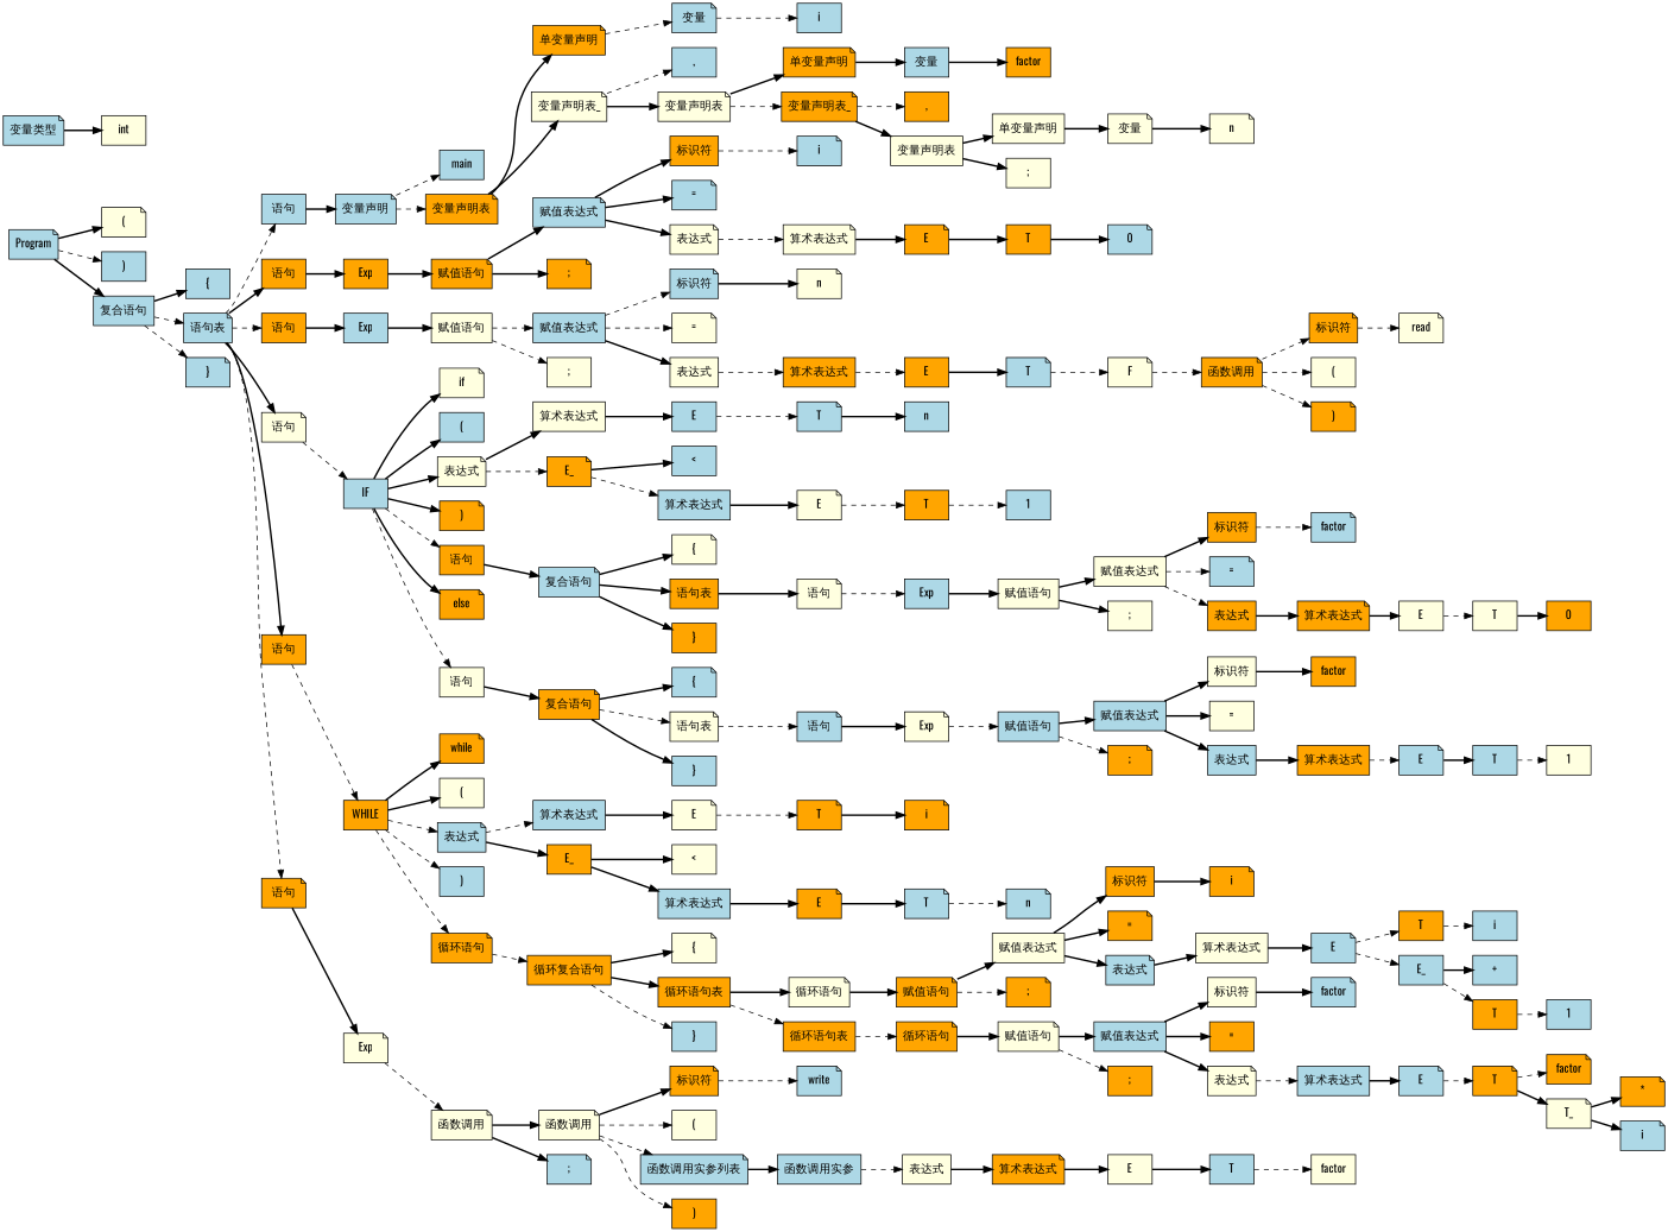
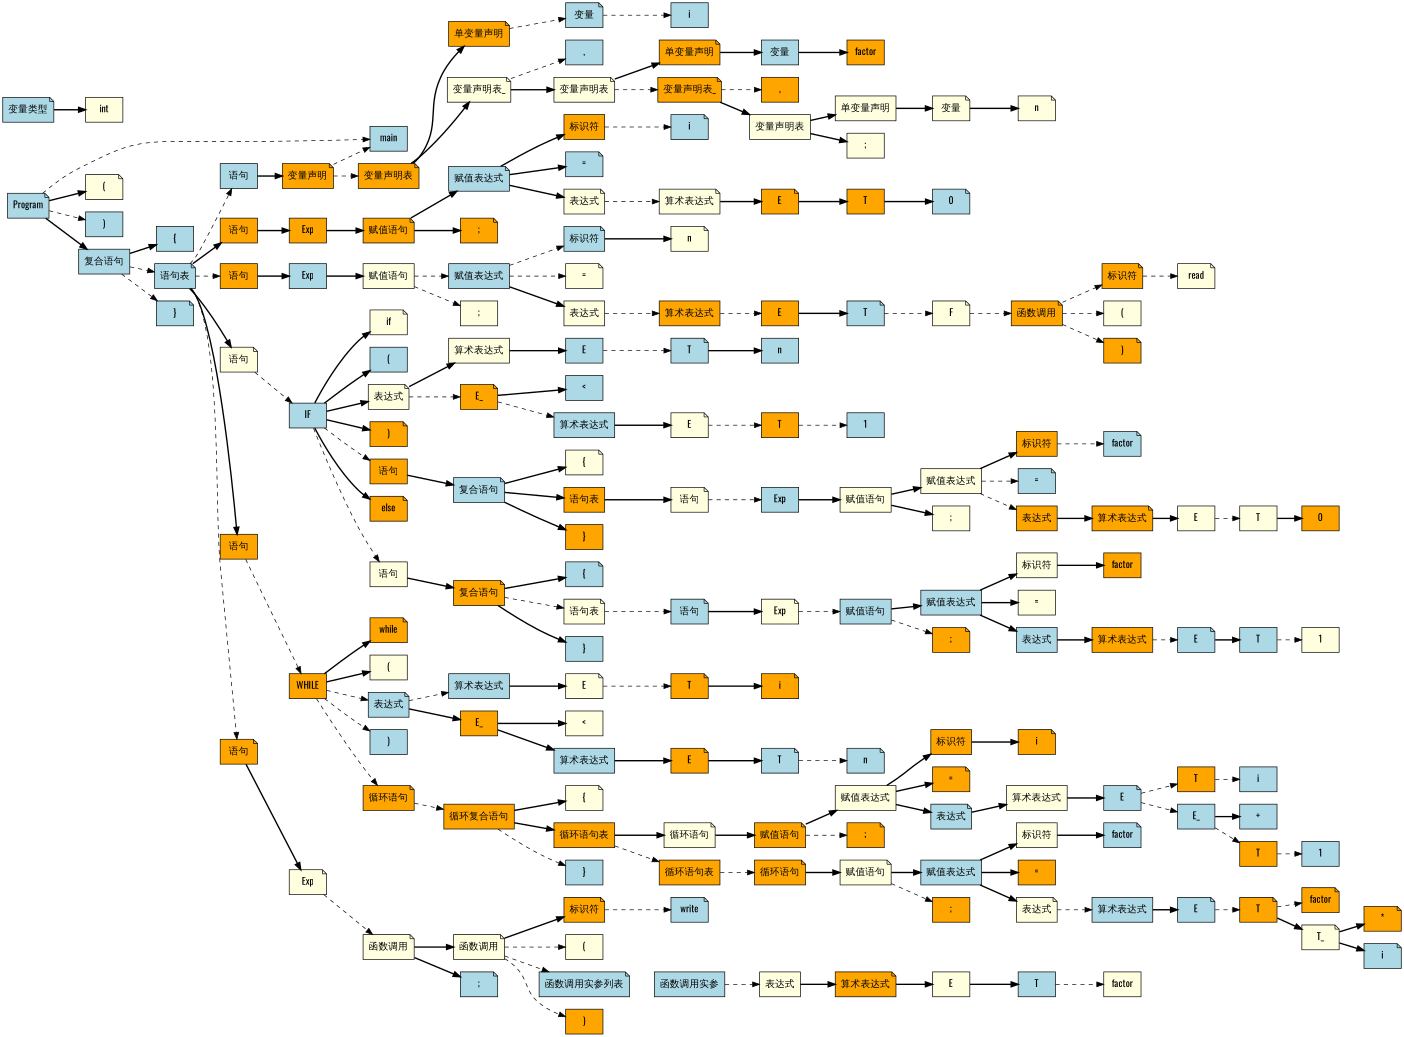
  digraph {
    fontname=Oswald
    rankdir=LR
    node [fillcolor=lightblue fontname=Oswald shape=box style=filled]
    edge [fontname=Oswald style=bold]
    n1 [label=Program shape=note]
    n2 [label=main]
    n3 [fillcolor=lightyellow label="(" shape=note]
    n4 [label=")"]
    n5 [label="复合语句"]
    n6 [label="{"]
    n7 [label="语句表" shape=note]
    n8 [label="}" shape=note]
    n9 [label="语句"]
    n10 [fillcolor=orange label="语句"]
    n11 [fillcolor=orange label="语句"]
    n12 [fillcolor=lightyellow label="语句" shape=note]
    n13 [fillcolor=orange label="语句"]
    n14 [fillcolor=orange label="语句" shape=note]
-   n15 [label="变量声明" shape=note]
+   n15 [fillcolor=orange label="变量声明" shape=note]
    n16 [fillcolor=orange label=Exp]
    n17 [label=Exp]
    n18 [label=IF]
    n19 [fillcolor=orange label=WHILE]
    n20 [fillcolor=lightyellow label=Exp shape=note]
    n21 [fillcolor=orange label="变量声明表" shape=note]
    n22 [label="变量类型" shape=note]
    n23 [fillcolor=lightyellow label=int]
    n24 [fillcolor=orange label="单变量声明" shape=note]
    n25 [fillcolor=lightyellow label="变量声明表_" shape=note]
    n26 [label="变量" shape=note]
    n27 [label=","]
    n28 [fillcolor=lightyellow label="变量声明表" shape=note]
    n29 [label=i]
    n30 [fillcolor=orange label="单变量声明" shape=note]
    n31 [fillcolor=orange label="变量声明表_" shape=note]
    n32 [label="变量"]
    n33 [fillcolor=orange label=","]
    n34 [fillcolor=lightyellow label="变量声明表"]
    n35 [fillcolor=orange label=factor]
    n36 [fillcolor=lightyellow label="单变量声明"]
    n37 [fillcolor=lightyellow label=";"]
    n38 [fillcolor=lightyellow label="变量" shape=note]
    n39 [fillcolor=lightyellow label=n shape=note]
    n40 [fillcolor=orange label="赋值语句" shape=note]
    n41 [label="赋值表达式" shape=note]
    n42 [fillcolor=orange label=";" shape=note]
    n43 [fillcolor=orange label="标识符"]
    n44 [label="=" shape=note]
    n45 [fillcolor=lightyellow label="表达式" shape=note]
    n46 [label=i shape=note]
    n47 [fillcolor=lightyellow label="算术表达式" shape=note]
    n48 [fillcolor=orange label=E shape=note]
    n49 [fillcolor=orange label=T]
    n50 [label=0 shape=note]
    n51 [fillcolor=lightyellow label="赋值语句"]
    n52 [label="赋值表达式"]
    n53 [fillcolor=lightyellow label=";"]
    n54 [label="标识符" shape=note]
    n55 [fillcolor=lightyellow label="=" shape=note]
    n56 [fillcolor=lightyellow label="表达式"]
    n57 [fillcolor=lightyellow label=n shape=note]
    n58 [fillcolor=orange label="算术表达式"]
    n59 [fillcolor=orange label=E]
    n60 [label=T shape=note]
    n61 [fillcolor=lightyellow label=F shape=note]
    n62 [fillcolor=orange label="函数调用" shape=note]
    n63 [fillcolor=orange label="标识符" shape=note]
    n64 [fillcolor=lightyellow label="("]
    n65 [fillcolor=orange label=")" shape=note]
    n66 [fillcolor=lightyellow label=read shape=note]
    n67 [fillcolor=lightyellow label=if shape=note]
    n68 [label="("]
    n69 [fillcolor=lightyellow label="表达式" shape=note]
    n70 [fillcolor=orange label=")" shape=note]
    n71 [fillcolor=orange label="语句"]
    n72 [fillcolor=orange label=else shape=note]
    n73 [fillcolor=lightyellow label="语句"]
    n74 [fillcolor=lightyellow label="算术表达式"]
    n75 [fillcolor=orange label=E_ shape=note]
    n76 [label="复合语句" shape=note]
    n77 [fillcolor=orange label="复合语句" shape=note]
    n78 [label=E]
    n79 [label="<"]
    n80 [label="算术表达式"]
    n81 [label=T shape=note]
    n82 [label=n]
    n83 [fillcolor=lightyellow label=E shape=note]
    n84 [fillcolor=orange label=T]
    n85 [label=1]
    n86 [fillcolor=lightyellow label="{" shape=note]
    n87 [fillcolor=orange label="语句表"]
    n88 [fillcolor=orange label="}"]
    n89 [fillcolor=lightyellow label="语句" shape=note]
    n90 [label=Exp]
    n91 [fillcolor=lightyellow label="赋值语句"]
    n92 [fillcolor=lightyellow label="赋值表达式"]
    n93 [fillcolor=lightyellow label=";"]
    n94 [fillcolor=orange label="标识符"]
    n95 [label="=" shape=note]
    n96 [fillcolor=orange label="表达式"]
    n97 [label=factor shape=note]
    n98 [fillcolor=orange label="算术表达式" shape=note]
    n99 [fillcolor=lightyellow label=E]
    n100 [fillcolor=lightyellow label=T]
    n101 [fillcolor=orange label=0]
    n102 [label="{" shape=note]
    n103 [fillcolor=lightyellow label="语句表" shape=note]
    n104 [label="}"]
    n105 [label="语句" shape=note]
    n106 [fillcolor=lightyellow label=Exp shape=note]
    n107 [label="赋值语句"]
    n108 [label="赋值表达式"]
    n109 [fillcolor=orange label=";" shape=note]
    n110 [fillcolor=lightyellow label="标识符"]
    n111 [fillcolor=lightyellow label="="]
    n112 [label="表达式"]
    n113 [fillcolor=orange label=factor]
    n114 [fillcolor=orange label="算术表达式"]
    n115 [label=E shape=note]
    n116 [label=T]
    n117 [fillcolor=lightyellow label=1]
    n118 [fillcolor=orange label=while shape=note]
    n119 [fillcolor=lightyellow label="("]
    n120 [label="表达式" shape=note]
    n121 [label=")"]
    n122 [fillcolor=orange label="循环语句" shape=note]
    n123 [label="算术表达式"]
    n124 [fillcolor=orange label=E_]
    n125 [fillcolor=orange label="循环复合语句"]
    n126 [fillcolor=lightyellow label=E shape=note]
    n127 [fillcolor=lightyellow label="<"]
    n128 [label="算术表达式"]
    n129 [fillcolor=orange label=T shape=note]
    n130 [fillcolor=orange label=i shape=note]
    n131 [fillcolor=orange label=E shape=note]
    n132 [label=T shape=note]
    n133 [label=n shape=note]
    n134 [fillcolor=lightyellow label="{" shape=note]
    n135 [fillcolor=orange label="循环语句表"]
    n136 [label="}"]
    n137 [fillcolor=lightyellow label="循环语句" shape=note]
    n138 [fillcolor=orange label="循环语句表"]
    n139 [fillcolor=orange label="赋值语句" shape=note]
    n140 [fillcolor=orange label="循环语句" shape=note]
    n141 [fillcolor=lightyellow label="赋值表达式"]
    n142 [fillcolor=orange label=";" shape=note]
    n143 [fillcolor=orange label="标识符"]
    n144 [fillcolor=orange label="=" shape=note]
    n145 [label="表达式" shape=note]
    n146 [fillcolor=orange label=i shape=note]
    n147 [fillcolor=lightyellow label="算术表达式"]
    n148 [label=E shape=note]
    n149 [fillcolor=orange label=T]
    n150 [label=E_]
    n151 [label=i]
    n152 [label="+"]
    n153 [fillcolor=orange label=T]
    n154 [label=1]
    n155 [fillcolor=lightyellow label="赋值语句" shape=note]
    n156 [label="赋值表达式"]
    n157 [fillcolor=orange label=";"]
    n158 [fillcolor=lightyellow label="标识符"]
    n159 [fillcolor=orange label="="]
    n160 [fillcolor=lightyellow label="表达式" shape=note]
    n161 [label=factor shape=note]
    n162 [label="算术表达式"]
    n163 [label=E shape=note]
    n164 [fillcolor=orange label=T shape=note]
    n165 [fillcolor=orange label=factor shape=note]
    n166 [fillcolor=lightyellow label=T_ shape=note]
    n167 [fillcolor=orange label="*" shape=note]
    n168 [label=i shape=note]
    n169 [fillcolor=lightyellow label="函数调用" shape=note]
    n170 [fillcolor=lightyellow label="函数调用" shape=note]
    n171 [label=";" shape=note]
    n172 [fillcolor=orange label="标识符" shape=note]
    n173 [fillcolor=lightyellow label="("]
    n174 [label="函数调用实参列表" shape=note]
    n175 [fillcolor=orange label=")"]
    n176 [label=write shape=note]
    n177 [label="函数调用实参"]
    n178 [fillcolor=lightyellow label="表达式"]
    n179 [fillcolor=orange label="算术表达式" shape=note]
    n180 [fillcolor=lightyellow label=E]
    n181 [label=T]
    n182 [fillcolor=lightyellow label=factor]
+   n1 -> n2 [style=dashed]
    n1 -> n3
    n1 -> n4 [style=dashed]
    n1 -> n5
    n5 -> n6
    n5 -> n7 [style=dashed]
    n5 -> n8 [style=dashed]
    n7 -> n9 [style=dashed]
    n7 -> n10
    n7 -> n11 [style=dashed]
    n7 -> n12
    n7 -> n13
    n7 -> n14 [style=dashed]
    n9 -> n15
    n10 -> n16
    n11 -> n17
    n12 -> n18 [style=dashed]
    n13 -> n19 [style=dashed]
    n14 -> n20
    n15 -> n2 [style=dashed]
    n15 -> n21 [style=dashed]
    n16 -> n40
    n17 -> n51
    n18 -> n67
    n18 -> n68
    n18 -> n69
    n18 -> n70
    n18 -> n71 [style=dashed]
    n18 -> n72
    n18 -> n73 [style=dashed]
    n19 -> n118
    n19 -> n119
    n19 -> n120 [style=dashed]
    n19 -> n121 [style=dashed]
    n19 -> n122 [style=dashed]
    n20 -> n169 [style=dashed]
    n21 -> n24
    n21 -> n25
    n22 -> n23
    n24 -> n26 [style=dashed]
    n25 -> n27 [style=dashed]
    n25 -> n28
    n26 -> n29 [style=dashed]
    n28 -> n30
    n28 -> n31 [style=dashed]
    n30 -> n32
    n31 -> n33 [style=dashed]
    n31 -> n34
    n32 -> n35
    n34 -> n36
    n34 -> n37
    n36 -> n38
    n38 -> n39
    n40 -> n41
    n40 -> n42
    n41 -> n43
    n41 -> n44
    n41 -> n45
    n43 -> n46 [style=dashed]
    n45 -> n47 [style=dashed]
    n47 -> n48
    n48 -> n49
    n49 -> n50
    n51 -> n52 [style=dashed]
    n51 -> n53 [style=dashed]
    n52 -> n54 [style=dashed]
    n52 -> n55 [style=dashed]
    n52 -> n56
    n54 -> n57
    n56 -> n58 [style=dashed]
    n58 -> n59 [style=dashed]
    n59 -> n60
    n60 -> n61 [style=dashed]
    n61 -> n62 [style=dashed]
    n62 -> n63 [style=dashed]
    n62 -> n64 [style=dashed]
    n62 -> n65 [style=dashed]
    n63 -> n66 [style=dashed]
    n69 -> n74
    n69 -> n75 [style=dashed]
    n71 -> n76
    n73 -> n77
    n74 -> n78
    n75 -> n79
    n75 -> n80 [style=dashed]
    n76 -> n86
    n76 -> n87
    n76 -> n88
    n77 -> n102
    n77 -> n103 [style=dashed]
    n77 -> n104
    n78 -> n81 [style=dashed]
    n80 -> n83
    n81 -> n82
    n83 -> n84 [style=dashed]
    n84 -> n85 [style=dashed]
    n87 -> n89
    n89 -> n90 [style=dashed]
    n90 -> n91
    n91 -> n92
    n91 -> n93
    n92 -> n94
    n92 -> n95 [style=dashed]
    n92 -> n96 [style=dashed]
    n94 -> n97 [style=dashed]
    n96 -> n98
    n98 -> n99
    n99 -> n100 [style=dashed]
    n100 -> n101
    n103 -> n105 [style=dashed]
    n105 -> n106
    n106 -> n107 [style=dashed]
    n107 -> n108
    n107 -> n109 [style=dashed]
    n108 -> n110
    n108 -> n111
    n108 -> n112
    n110 -> n113
    n112 -> n114
    n114 -> n115 [style=dashed]
    n115 -> n116
    n116 -> n117 [style=dashed]
    n120 -> n123 [style=dashed]
    n120 -> n124
    n122 -> n125 [style=dashed]
    n123 -> n126
    n124 -> n127
    n124 -> n128
    n125 -> n134
    n125 -> n135
    n125 -> n136 [style=dashed]
    n126 -> n129 [style=dashed]
    n128 -> n131
    n129 -> n130
    n131 -> n132
    n132 -> n133 [style=dashed]
    n135 -> n137
    n135 -> n138 [style=dashed]
    n137 -> n139
    n138 -> n140 [style=dashed]
    n139 -> n141
    n139 -> n142 [style=dashed]
    n140 -> n155
    n141 -> n143
    n141 -> n144
    n141 -> n145
    n143 -> n146
    n145 -> n147
    n147 -> n148
    n148 -> n149 [style=dashed]
    n148 -> n150 [style=dashed]
    n149 -> n151 [style=dashed]
    n150 -> n152
    n150 -> n153 [style=dashed]
    n153 -> n154 [style=dashed]
    n155 -> n156
    n155 -> n157 [style=dashed]
    n156 -> n158
    n156 -> n159
    n156 -> n160
    n158 -> n161
    n160 -> n162 [style=dashed]
    n162 -> n163
    n163 -> n164 [style=dashed]
    n164 -> n165 [style=dashed]
    n164 -> n166
    n166 -> n167
    n166 -> n168
    n169 -> n170
    n169 -> n171
    n170 -> n172
    n170 -> n173 [style=dashed]
    n170 -> n174 [style=dashed]
    n170 -> n175 [style=dashed]
    n172 -> n176 [style=dashed]
-   n174 -> n177
    n177 -> n178 [style=dashed]
    n178 -> n179
    n179 -> n180
    n180 -> n181
    n181 -> n182 [style=dashed]
  }
